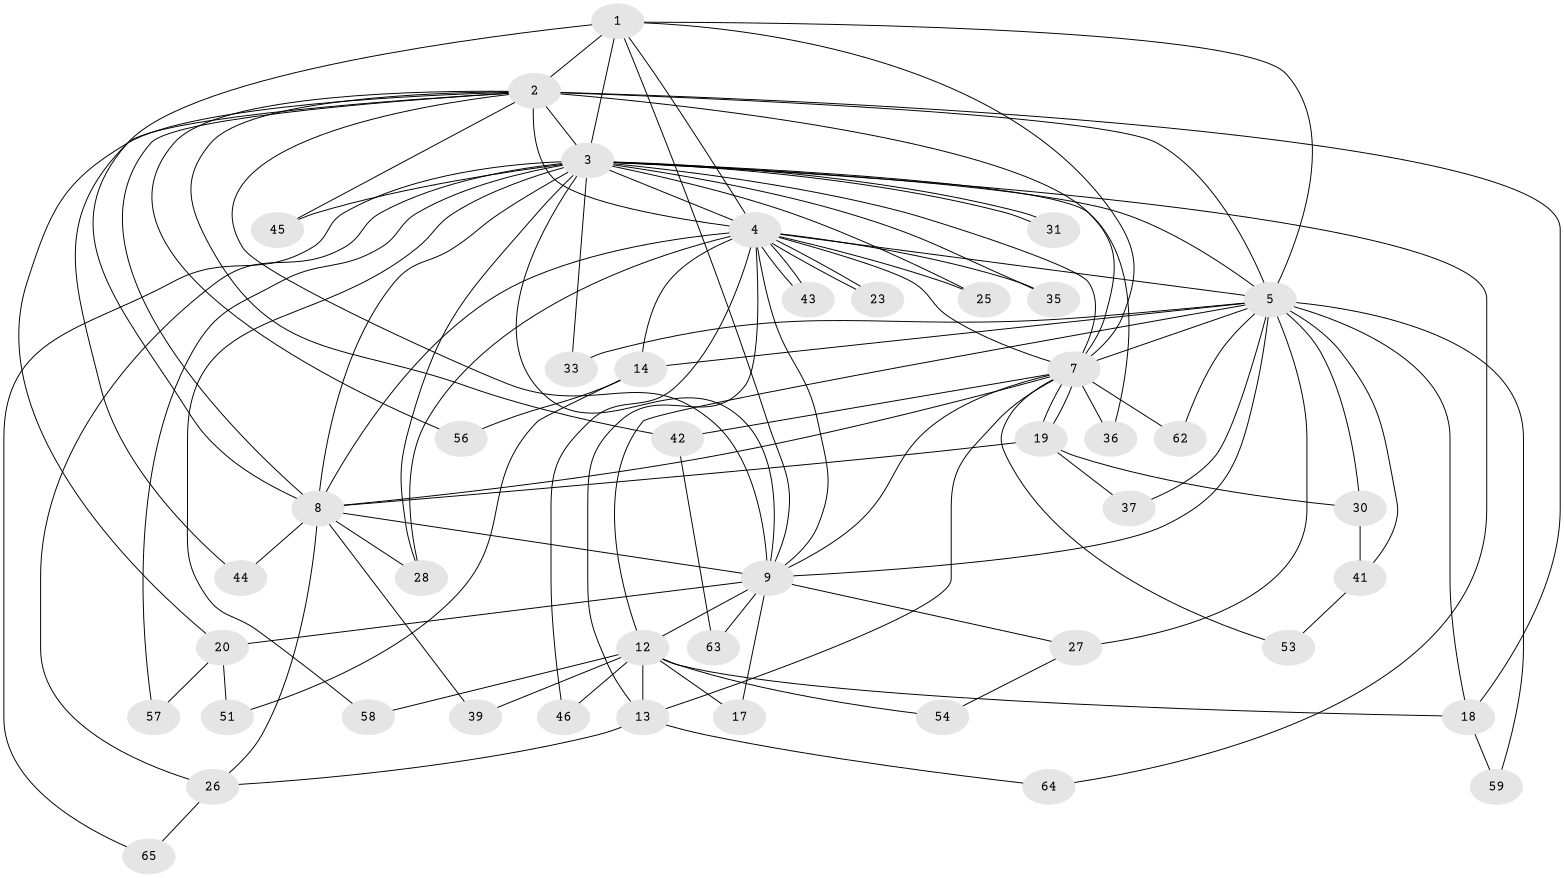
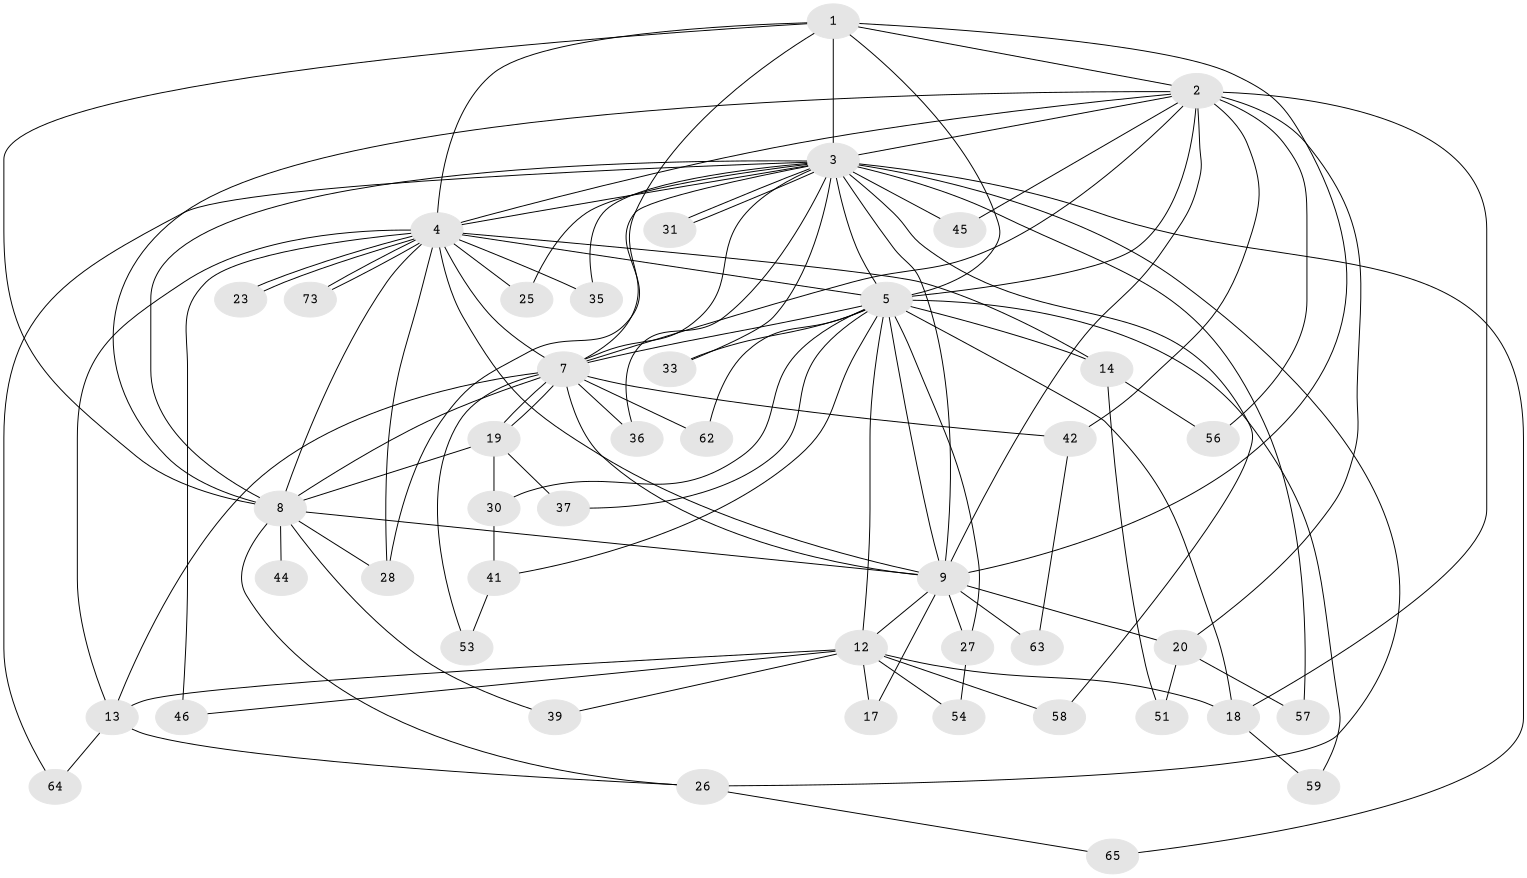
  graph {
    fontname="Courier Prime"
    node [color=gray90 fontname="Courier Prime" style=filled]
    edge [fontname="Courier Prime"]
    1 [super="+24"]
    2 [super="+50"]
    3 [super="+10"]
    4 [super="+38"]
    5 [super="+6"]
    7 [super="+55"]
    8 [super="+32"]
    9 [super="+16"]
    18 [super="+21"]
    20
    42
    44
    45 [super="+52"]
    56 [super="+60"]
    25
    26
    28 [super="+47"]
    31
    33 [super="+49"]
    35
    36
    57
    58
    64
    65
    13 [super="+34"]
    14 [super="+22"]
    23
-   43
+   43 [label=73]
    46
    12 [super="+15"]
    27 [super="+48"]
    30
    37
    41
    59
    62
    19 [super="+40"]
    53
    39
    17
    63
    51
    54
    1 -- 2
    1 -- 3 [weight=3]
    1 -- 4
    1 -- 5 [weight=2]
    1 -- 7
    1 -- 8
    1 -- 9
    2 -- 3 [weight=2]
    2 -- 4
    2 -- 5 [weight=3]
    2 -- 7
    2 -- 8
    2 -- 9 [weight=2]
    2 -- 18
    2 -- 20
    2 -- 42
-   2 -- 44
    2 -- 45
    2 -- 56
    3 -- 4 [weight=2]
    3 -- 5 [weight=4]
    3 -- 7 [weight=2]
    3 -- 8 [weight=2]
    3 -- 9 [weight=2]
    3 -- 45 [weight=2]
    3 -- 25
    3 -- 26
    3 -- 28
    3 -- 31
    3 -- 31
    3 -- 33
    3 -- 35
    3 -- 36
    3 -- 57
    3 -- 58
    3 -- 64
    3 -- 65
    4 -- 5 [weight=3]
    4 -- 7
    4 -- 8 [weight=2]
    4 -- 9
    4 -- 25
    4 -- 28
    4 -- 35
    4 -- 13
    4 -- 14
    4 -- 23
    4 -- 23
    4 -- 43
    4 -- 43
    4 -- 46
    5 -- 7 [weight=2]
    5 -- 9 [weight=2]
    5 -- 18
    5 -- 33 [weight=2]
    5 -- 14 [weight=2]
    5 -- 12
    5 -- 27 [weight=2]
    5 -- 30 [weight=2]
    5 -- 37
    5 -- 41
    5 -- 59
    5 -- 62
    7 -- 8
    7 -- 9
    7 -- 42
    7 -- 36
    7 -- 13
    7 -- 62
    7 -- 19
    7 -- 19
    7 -- 53
    8 -- 9
    8 -- 44
    8 -- 26
    8 -- 28
    8 -- 39
    9 -- 20
    9 -- 12
    9 -- 27
    9 -- 17
    9 -- 63
    18 -- 59
    20 -- 57
    20 -- 51
    42 -- 63
    26 -- 65
    13 -- 26
    13 -- 64
    14 -- 56
    14 -- 51
    12 -- 18
    12 -- 58
    12 -- 13
    12 -- 46
    12 -- 39
    12 -- 17
    12 -- 54
    27 -- 54
    30 -- 41
    41 -- 53
    19 -- 8 [weight=2]
    19 -- 30
    19 -- 37
  }
